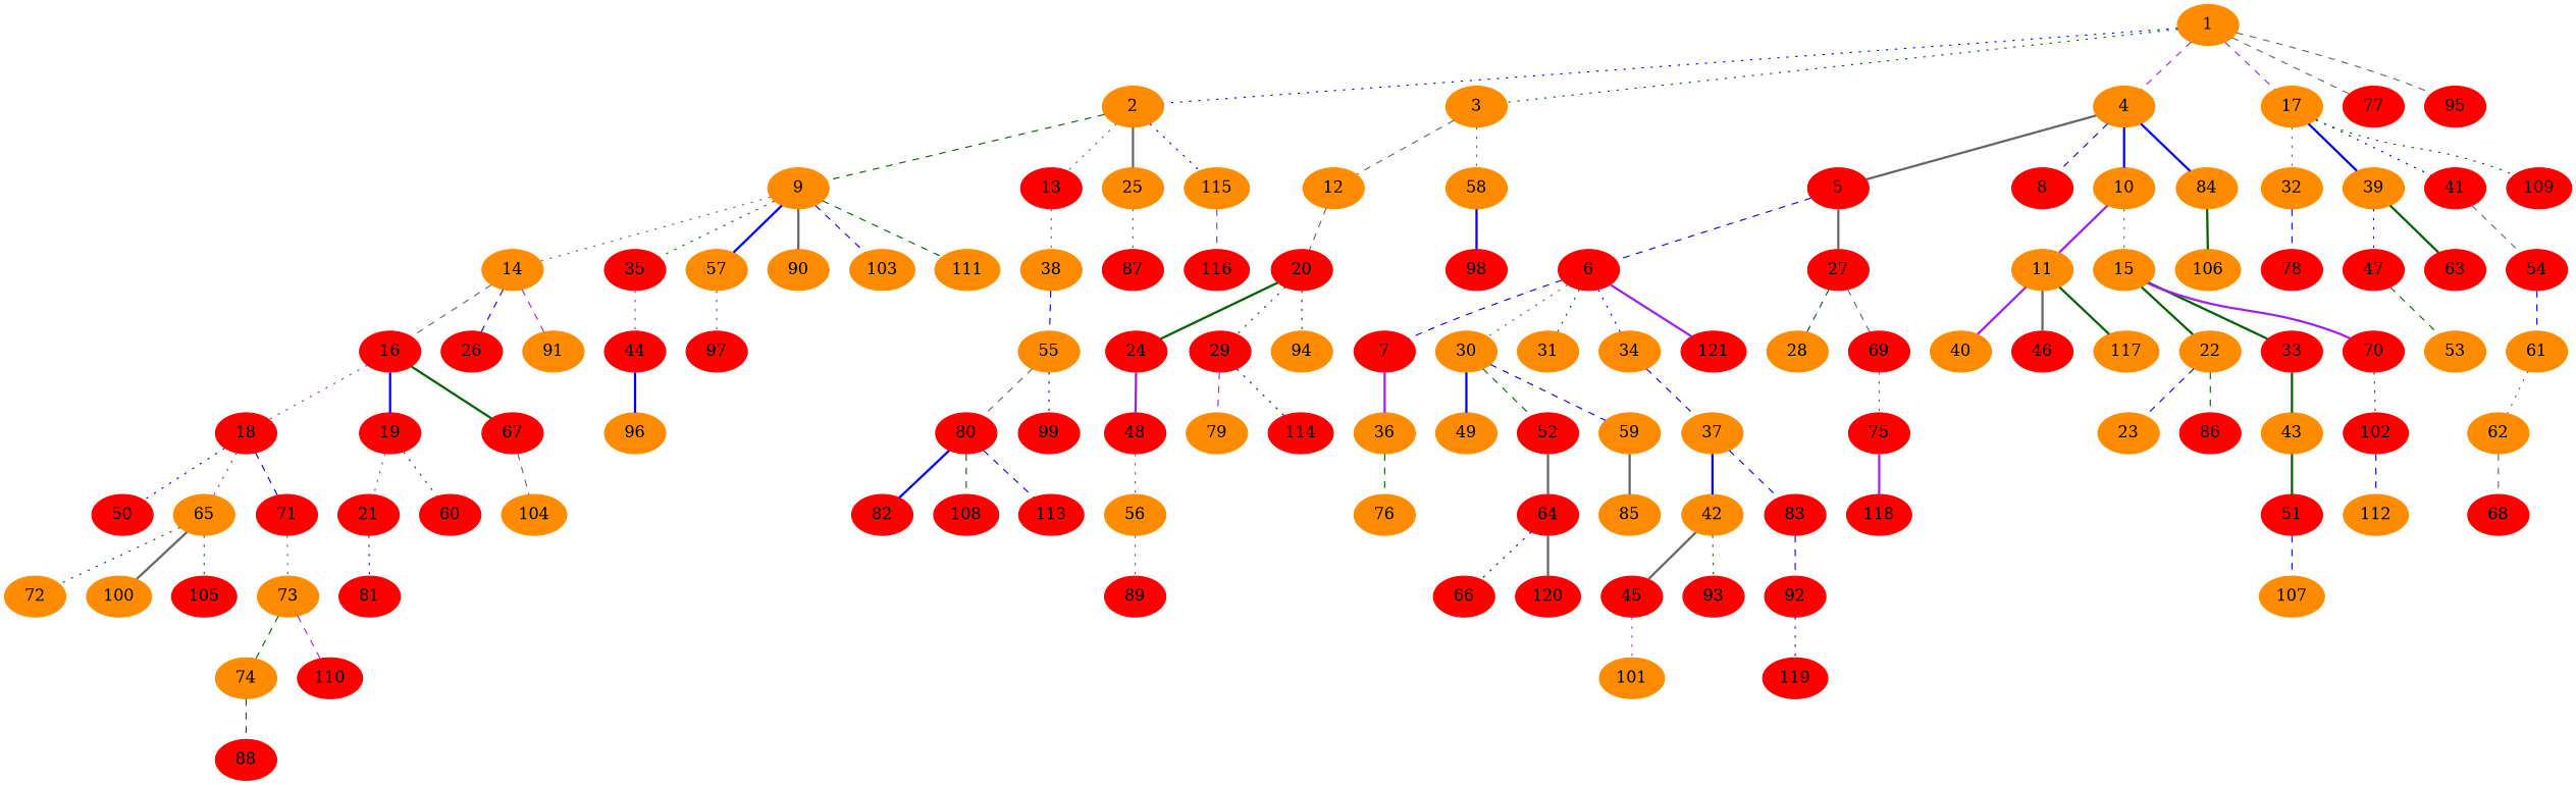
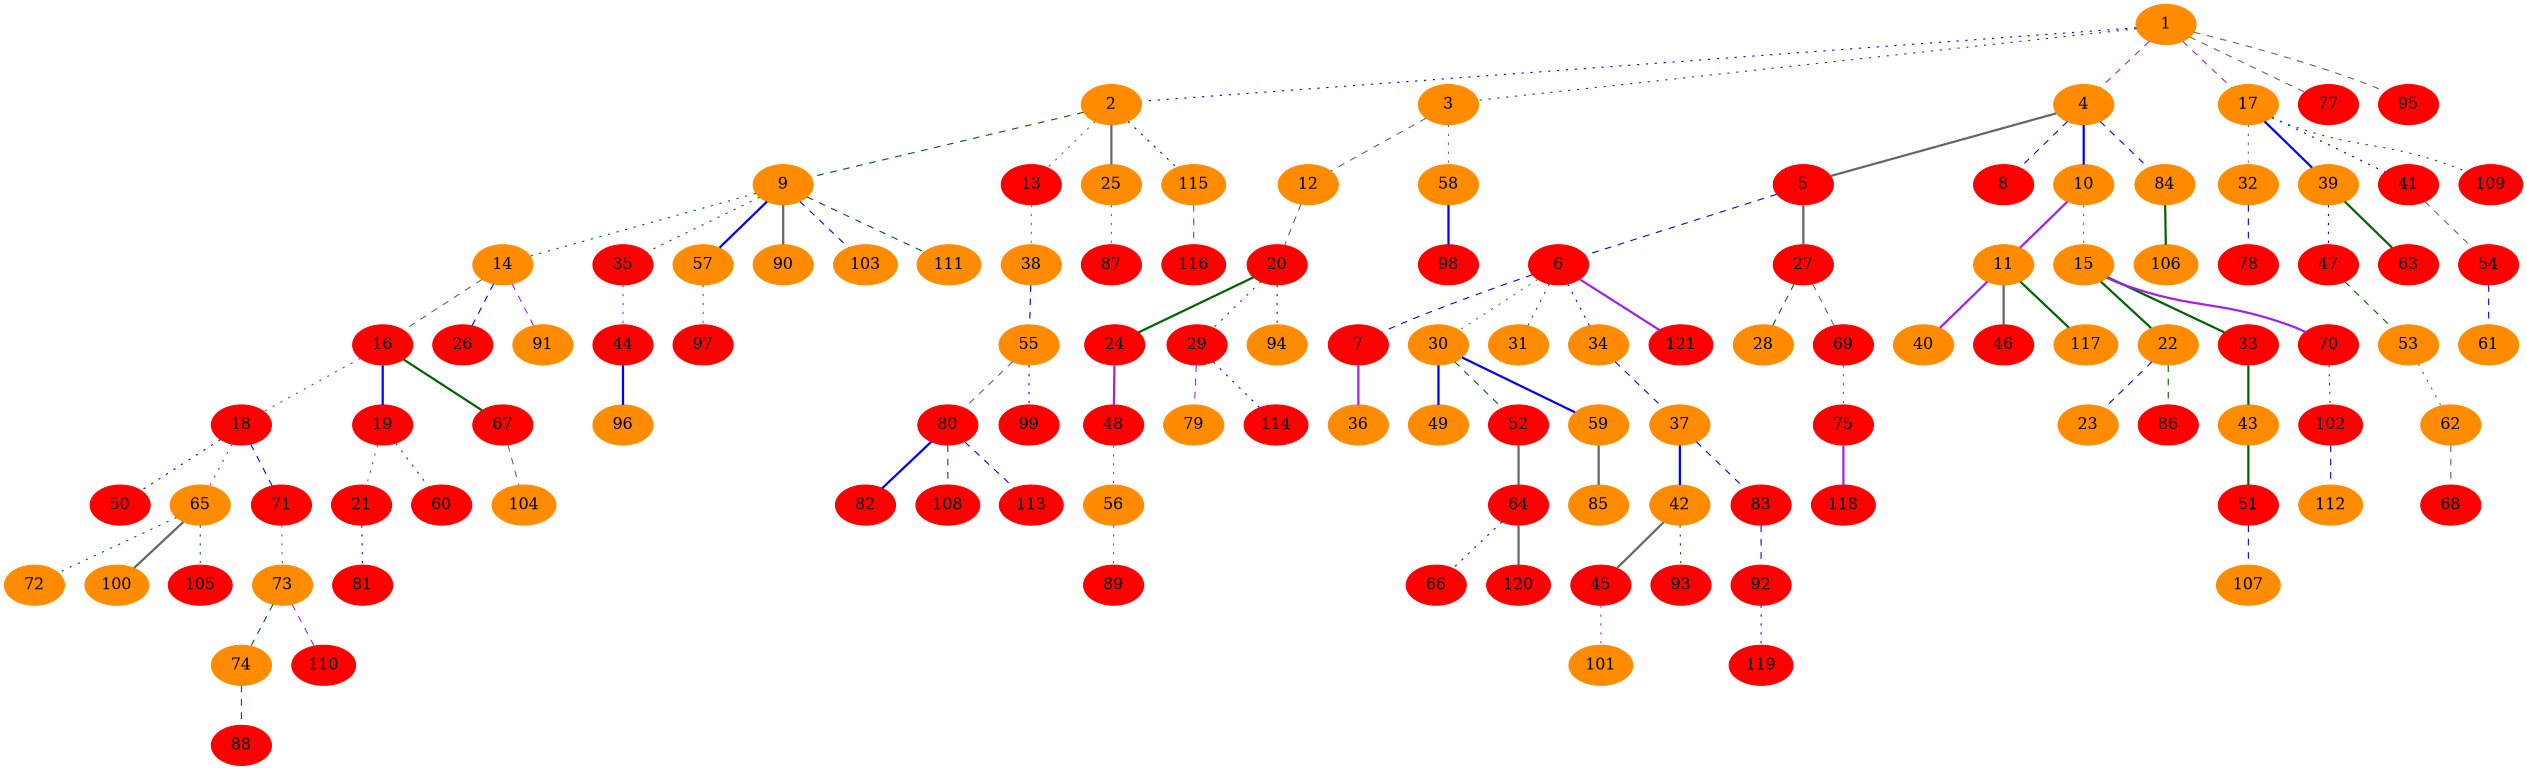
  graph {
    node [color=red style=filled]
    edge [color=blue style=dashed]
    1 [color=darkorange]
    2 [color=darkorange]
    3 [color=darkorange]
    4 [color=darkorange]
    17 [color=darkorange]
    77
    95
    9 [color=darkorange]
    13
    25 [color=darkorange]
    115 [color=darkorange]
    12 [color=darkorange]
    58 [color=darkorange]
    5
    8
    10 [color=darkorange]
    84 [color=darkorange]
    32 [color=darkorange]
    39 [color=darkorange]
    41
    109
    14 [color=darkorange]
    35
    57 [color=darkorange]
    90 [color=darkorange]
    103 [color=darkorange]
    111 [color=darkorange]
    38 [color=darkorange]
    87
    116
    20
    98
    6
    27
    11 [color=darkorange]
    15 [color=darkorange]
    106 [color=darkorange]
    7
    30 [color=darkorange]
    31 [color=darkorange]
    34 [color=darkorange]
    121
    28 [color=darkorange]
    69
    36 [color=darkorange]
    49 [color=darkorange]
    52
    59 [color=darkorange]
    37 [color=darkorange]
-   76 [color=darkorange]
    16
    26
    91 [color=darkorange]
    44
    97
    40 [color=darkorange]
    46
    117 [color=darkorange]
    22 [color=darkorange]
    33
    70
    24
    29
    94 [color=darkorange]
    55 [color=darkorange]
    18
    19
    67
    23 [color=darkorange]
    86
    43 [color=darkorange]
    102
    50
    65 [color=darkorange]
    71
    21
    60
    104 [color=darkorange]
    78
    47
    63
    54
    72 [color=darkorange]
    100 [color=darkorange]
    105
    73 [color=darkorange]
    81
    48
    79 [color=darkorange]
    114
    56 [color=darkorange]
    75
    64
    85 [color=darkorange]
    51
    42 [color=darkorange]
    83
    96 [color=darkorange]
    45
    93
    92
    80
    99
    53 [color=darkorange]
    61 [color=darkorange]
    101 [color=darkorange]
    107 [color=darkorange]
    62 [color=darkorange]
    89
    66
    120
    68
    82
    108
    113
    118
    112 [color=darkorange]
    74 [color=darkorange]
    110
    88
    119
    1 -- 2 [style=dotted]
    1 -- 3 [color=darkgreen style=dotted]
    1 -- 4 [color=purple]
    1 -- 17 [color=purple]
    1 -- 77 [color=gray40]
    1 -- 95 [color=gray40]
    2 -- 9 [color=darkgreen]
    2 -- 13 [color=gray40 style=dotted]
    2 -- 25 [color=gray40 style=bold]
    2 -- 115 [style=dotted]
    3 -- 12 [color=gray40]
    3 -- 58 [color=gray40 style=dotted]
    4 -- 5 [color=gray40 style=bold]
    4 -- 8
    4 -- 10 [style=bold]
-   4 -- 84 [style=bold]
+   4 -- 84
    17 -- 32 [color=gray40 style=dotted]
    17 -- 39 [style=bold]
    17 -- 41 [style=dotted]
    17 -- 109 [color=darkgreen style=dotted]
-   9 -- 14 [color=gray40 style=dotted]
+   9 -- 14 [color=darkgreen style=dotted]
    9 -- 35 [color=darkgreen style=dotted]
    9 -- 57 [style=bold]
    9 -- 90 [color=gray40 style=bold]
    9 -- 103
    9 -- 111 [color=darkgreen]
    13 -- 38 [color=gray40 style=dotted]
    25 -- 87 [color=gray40 style=dotted]
    115 -- 116 [color=purple]
    12 -- 20 [color=gray40]
    58 -- 98 [style=bold]
    5 -- 6
    5 -- 27 [color=gray40 style=bold]
    10 -- 11 [color=purple style=bold]
    10 -- 15 [color=gray40 style=dotted]
    84 -- 106 [color=darkgreen style=bold]
    32 -- 78
    39 -- 47 [style=dotted]
    39 -- 63 [color=darkgreen style=bold]
    41 -- 54 [color=gray40]
    14 -- 16 [color=gray40]
    14 -- 26
    14 -- 91 [color=purple]
    35 -- 44 [color=purple style=dotted]
    57 -- 97 [color=purple style=dotted]
    38 -- 55
    20 -- 24 [color=darkgreen style=bold]
    20 -- 29 [color=darkgreen style=dotted]
    20 -- 94 [color=darkgreen style=dotted]
    6 -- 7
    6 -- 30 [color=gray40 style=dotted]
    6 -- 31 [color=darkgreen style=dotted]
    6 -- 34 [style=dotted]
    6 -- 121 [color=purple style=bold]
    27 -- 28 [color=darkgreen]
    27 -- 69 [color=gray40]
    11 -- 40 [color=purple style=bold]
    11 -- 46 [color=gray40 style=bold]
    11 -- 117 [color=darkgreen style=bold]
    15 -- 22 [color=darkgreen style=bold]
    15 -- 33 [color=darkgreen style=bold]
    15 -- 70 [color=purple style=bold]
    7 -- 36 [color=purple style=bold]
    30 -- 49 [style=bold]
    30 -- 52 [color=darkgreen]
-   30 -- 59
+   30 -- 59 [style=bold]
    34 -- 37
    69 -- 75 [color=purple style=dotted]
-   36 -- 76 [color=darkgreen]
    52 -- 64 [color=gray40 style=bold]
    59 -- 85 [color=gray40 style=bold]
    37 -- 42 [style=bold]
    37 -- 83
    16 -- 18 [color=purple style=dotted]
    16 -- 19 [style=bold]
    16 -- 67 [color=darkgreen style=bold]
    44 -- 96 [style=bold]
    22 -- 23
    22 -- 86 [color=darkgreen]
    33 -- 43 [color=darkgreen style=bold]
    70 -- 102 [color=darkgreen style=dotted]
    24 -- 48 [color=purple style=bold]
    29 -- 79 [color=purple]
    29 -- 114 [style=dotted]
    55 -- 80 [color=gray40]
    55 -- 99 [style=dotted]
    18 -- 50 [style=dotted]
    18 -- 65 [color=purple style=dotted]
    18 -- 71
    19 -- 21 [color=gray40 style=dotted]
    19 -- 60 [color=darkgreen style=dotted]
    67 -- 104 [color=gray40]
    43 -- 51 [color=darkgreen style=bold]
    102 -- 112
    65 -- 72 [color=darkgreen style=dotted]
    65 -- 100 [color=gray40 style=bold]
    65 -- 105 [color=darkgreen style=dotted]
    71 -- 73 [color=gray40 style=dotted]
    21 -- 81 [style=dotted]
    47 -- 53 [color=darkgreen]
    54 -- 61
    73 -- 74 [color=darkgreen]
    73 -- 110 [color=purple]
    48 -- 56 [color=purple style=dotted]
    56 -- 89 [color=purple style=dotted]
    75 -- 118 [color=purple style=bold]
    64 -- 66 [style=dotted]
    64 -- 120 [color=gray40 style=bold]
    51 -- 107
    42 -- 45 [color=gray40 style=bold]
    42 -- 93 [color=darkgreen style=dotted]
    83 -- 92
    45 -- 101 [color=purple style=dotted]
    92 -- 119 [style=dotted]
    80 -- 82 [style=bold]
    80 -- 108 [color=darkgreen]
    80 -- 113
-   61 -- 62 [color=gray40 style=dotted]
+   53 -- 62 [color=gray40 style=dotted]
    62 -- 68 [color=gray40]
    74 -- 88 [color=darkgreen]
  }
